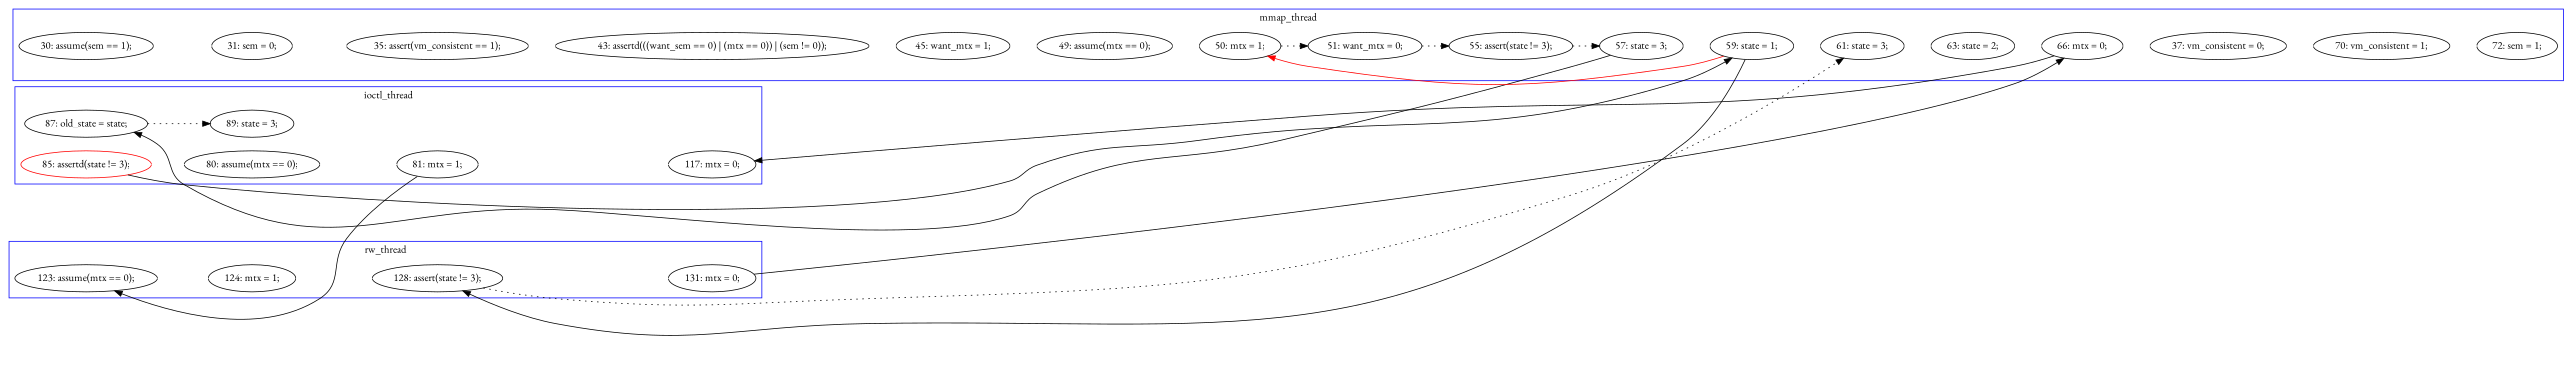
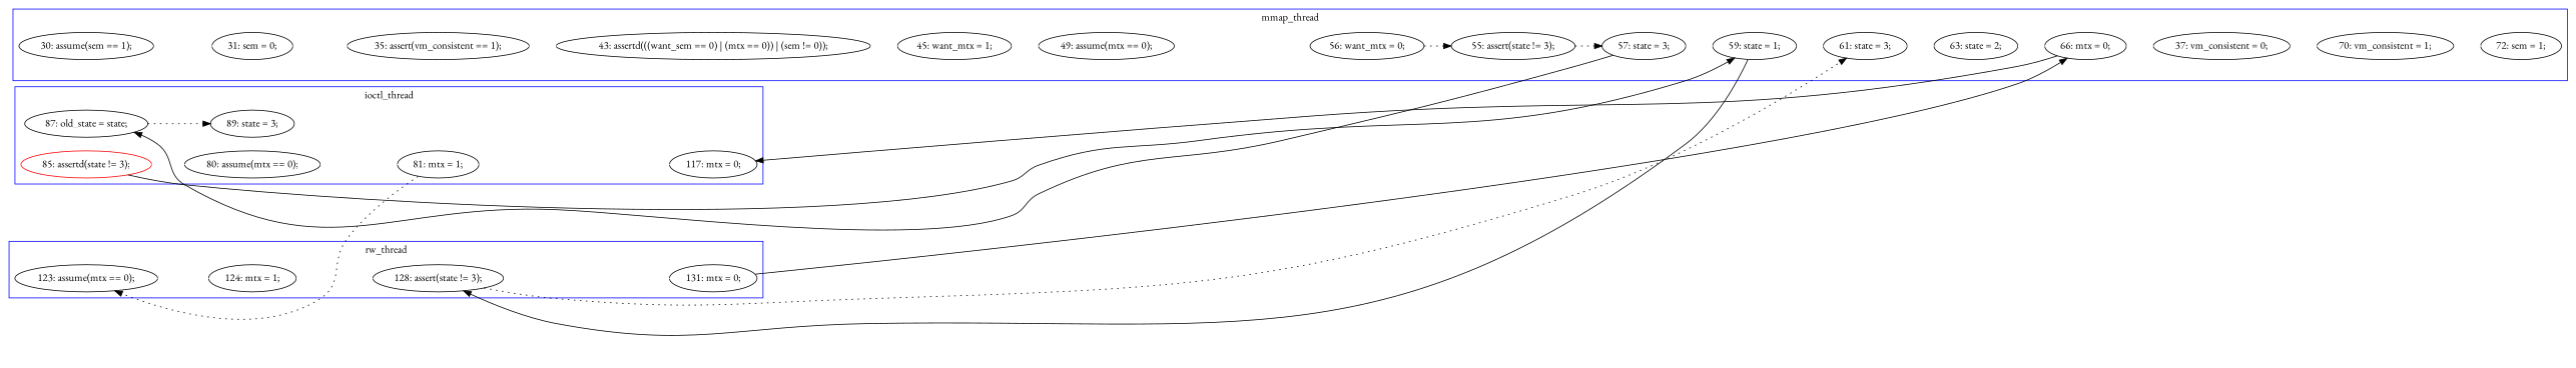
  digraph {
    fontname="EB Garamond"
    rankdir=LR
    node [fontname="EB Garamond"]
    edge [color=white fontname="EB Garamond" style=solid]
    n1 [label="128: assert(state != 3);"]
    n2 [label="131: mtx = 0;"]
    n3 [label="123: assume(mtx == 0);"]
    n4 [label="124: mtx = 1;"]
    n5 [label="87: old_state = state;"]
    n6 [color=red label="85: assertd(state != 3);"]
    n7 [label="89: state = 3;"]
    n8 [label="117: mtx = 0;"]
    n9 [label="81: mtx = 1;"]
    n10 [label="80: assume(mtx == 0);"]
    n11 [label="57: state = 3;"]
    n12 [label="59: state = 1;"]
    n13 [label="30: assume(sem == 1);"]
    n14 [label="31: sem = 0;"]
-   n15 [label="51: want_mtx = 0;"]
+   n15 [label="56: want_mtx = 0;"]
    n16 [label="55: assert(state != 3);"]
    n17 [label="66: mtx = 0;"]
    n18 [label="37: vm_consistent = 0;"]
    n19 [label="70: vm_consistent = 1;"]
    n20 [label="72: sem = 1;"]
-   n21 [label="50: mtx = 1;"]
    n22 [label="61: state = 3;"]
    n23 [label="63: state = 2;"]
    n24 [label="35: assert(vm_consistent == 1);"]
    n25 [label="43: assertd(((want_sem == 0) | (mtx == 0)) | (sem != 0));"]
    n26 [label="49: assume(mtx == 0);"]
    n27 [label="45: want_mtx = 1;"]
    subgraph cluster_1 {
      color=blue
      label=rw_thread
      n1
      n2
      n3
      n4
    }
    subgraph cluster_2 {
      color=blue
      label=ioctl_thread
      n5
      n6
      n7
      n8
      n9
      n10
    }
    subgraph cluster_3 {
      color=blue
      label=mmap_thread
      n11
      n12
      n13
      n14
      n15
      n16
      n17
      n18
      n19
      n20
-     n21
      n22
      n23
      n24
      n25
      n26
      n27
    }
    n1 -> n2
    n1 -> n22 [color=black constraint=false style=dotted]
    n2 -> n17 [color=black constraint=false]
    n3 -> n4
    n4 -> n1
    n5 -> n7 [color=black style=dotted]
    n6 -> n10
    n6 -> n12 [color=black constraint=false]
-   n9 -> n3 [color=black constraint=false]
+   n9 -> n3 [color=black constraint=false style=dotted]
    n9 -> n8
    n10 -> n9
    n11 -> n5 [color=black constraint=false]
    n11 -> n12
    n12 -> n1 [color=black constraint=false]
-   n12 -> n21 [color=red constraint=false]
    n12 -> n22
    n13 -> n14
    n14 -> n24
    n15 -> n16 [color=black style=dotted]
    n16 -> n11 [color=black style=dotted]
    n17 -> n8 [color=black constraint=false]
    n17 -> n18
    n18 -> n19
    n19 -> n20
-   n21 -> n15 [color=black style=dotted]
    n22 -> n23
    n23 -> n17
    n24 -> n25
    n25 -> n27
-   n26 -> n21
    n27 -> n26
  }
